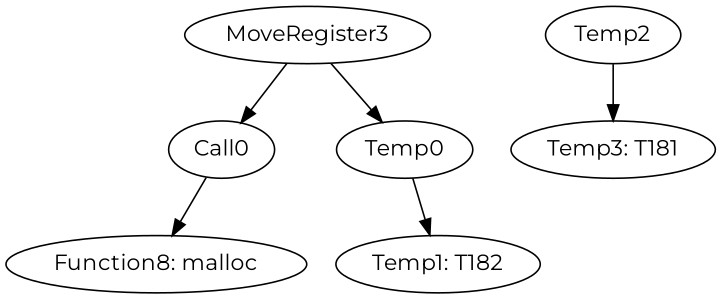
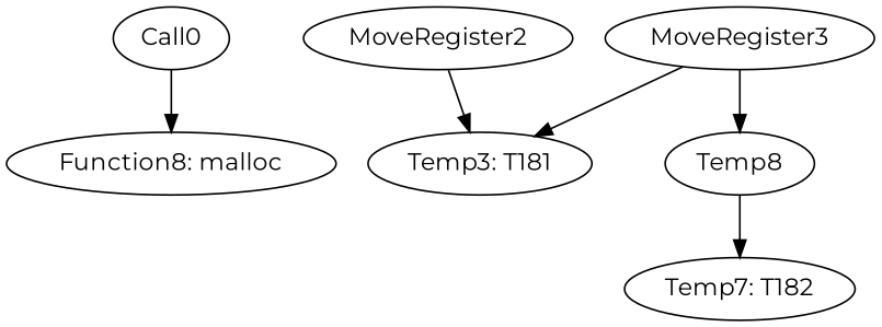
  digraph {
    fontname=Montserrat
    ordering=out
    node [fontname=Montserrat]
    edge [fontname=Montserrat]
    n1 [label="Function8: malloc"]
    Call0
-   Temp2
+   Temp2 [label=MoveRegister2]
    "Temp3: T181"
    n5 [label=MoveRegister3]
-   Temp0
-   "Temp1: T182"
+   Temp0 [label=Temp8]
+   "Temp1: T182" [label="Temp7: T182"]
    Call0 -> n1
    Temp2 -> "Temp3: T181"
-   n5 -> Call0
+   n5 -> "Temp3: T181"
    n5 -> Temp0
    Temp0 -> "Temp1: T182"
  }
